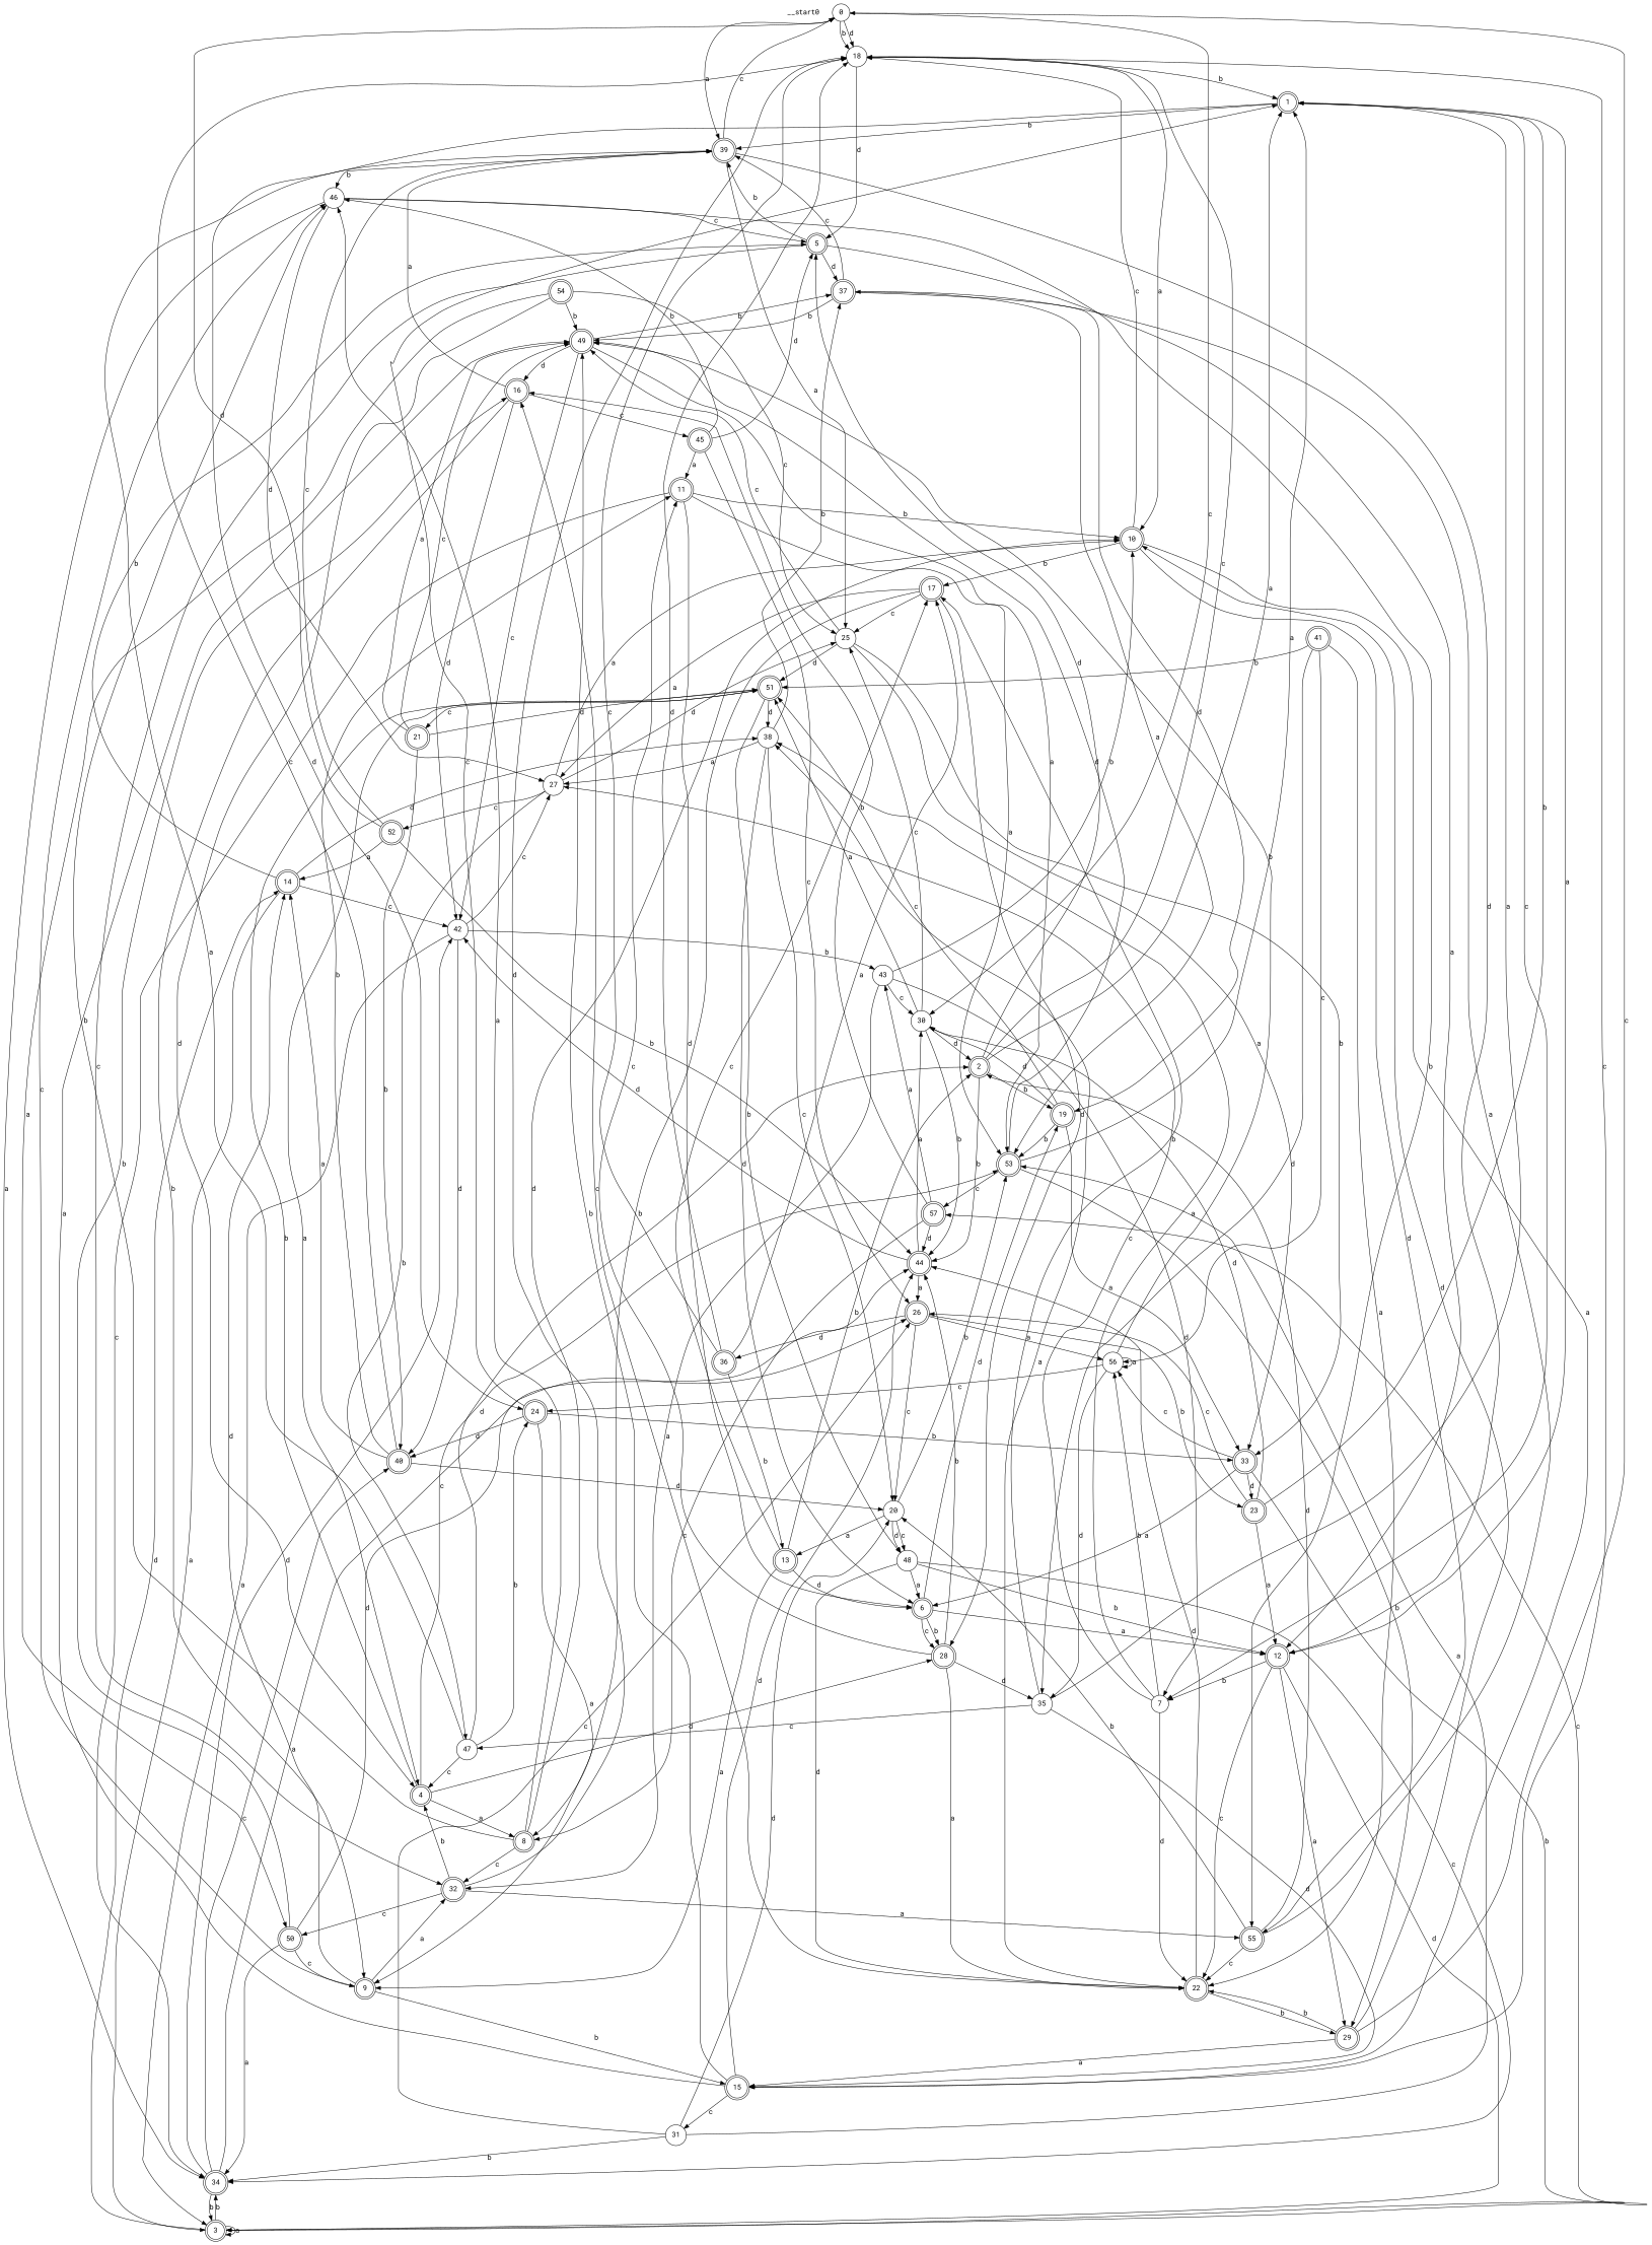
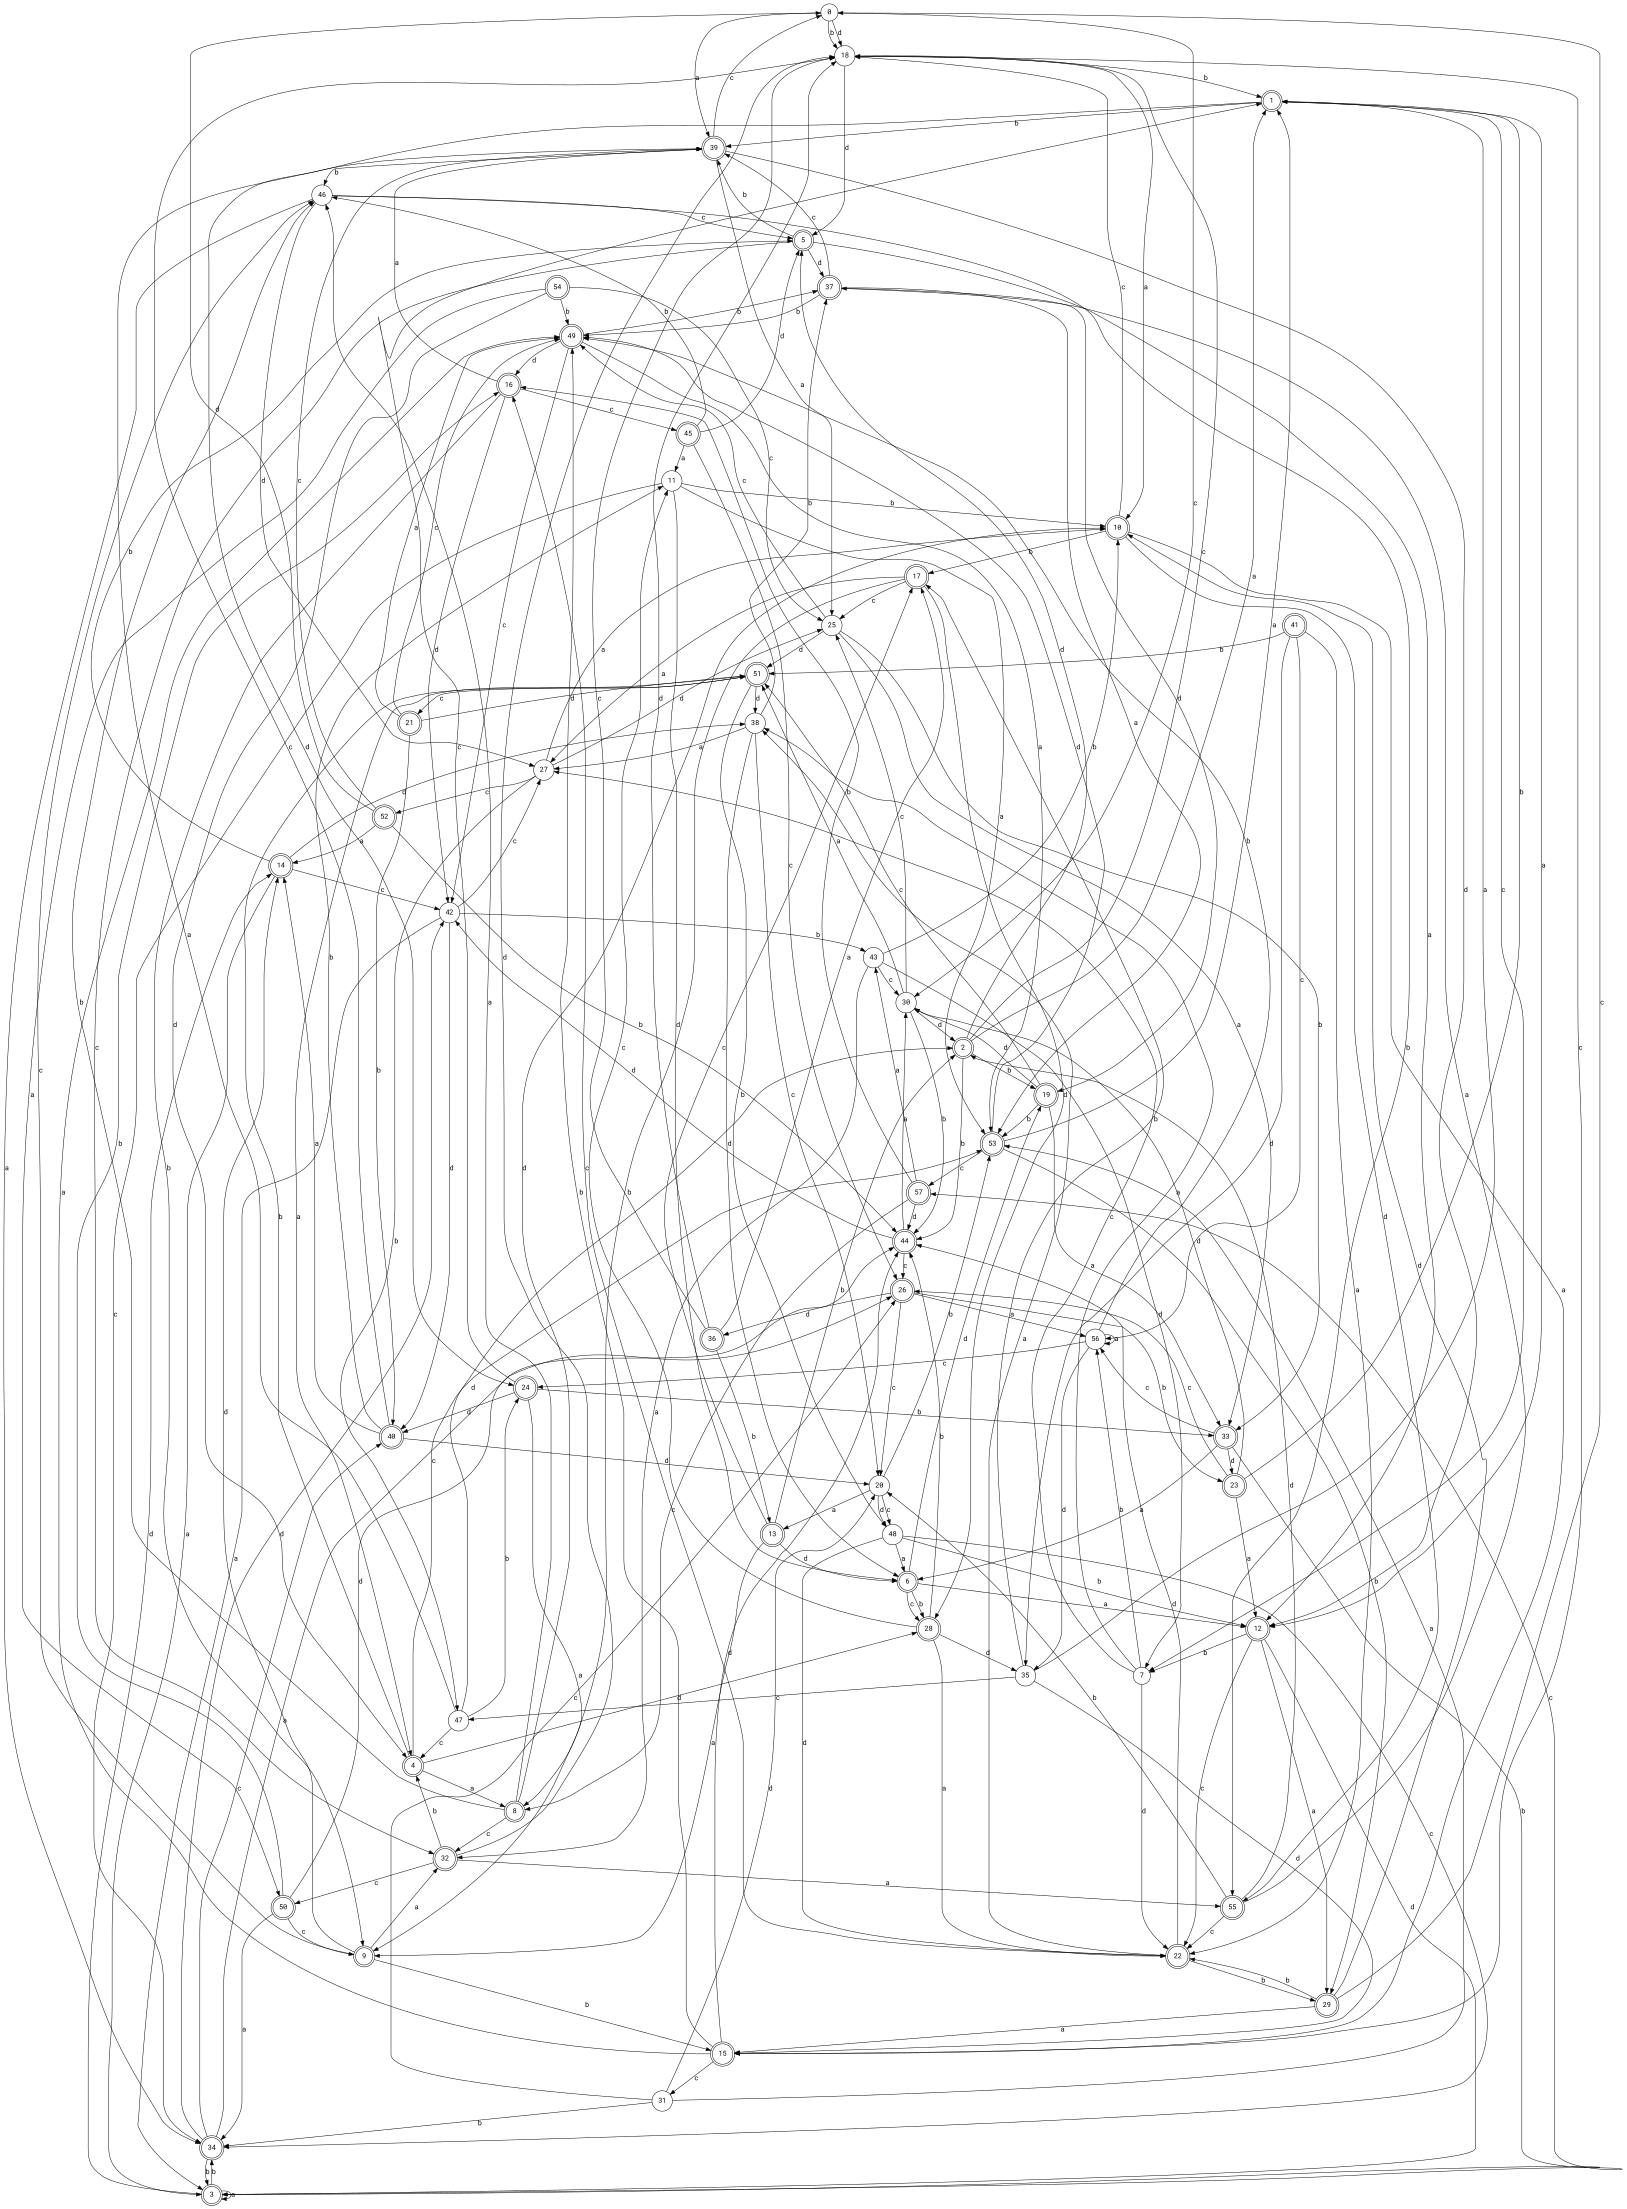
  digraph {
    fontname="Roboto Mono"
    rankdir=TB
    node [fontname="Roboto Mono" shape=doublecircle color=black fillcolor=white style="rounded,filled"]
    edge [fontname="Roboto Mono"]
-   __start0 [shape=none color="" fillcolor="" style=""]
    n2 [label=0 shape=circle style=filled]
    n3 [label=18 shape=circle style=filled]
    n4 [label=30 shape=circle style=filled]
    n5 [label=39]
    n6 [label=1]
    n7 [label=5]
    n8 [label=10]
    n9 [label=15]
    n10 [label=2]
    n11 [label=51]
    n12 [label=44]
    n13 [label=25 shape=circle style=filled]
    n14 [label=12]
    n15 [label=46 shape=circle style=filled]
    n16 [label=7 shape=circle style=filled]
    n17 [label=24]
    n18 [label=22]
    n19 [label=27 shape=circle style=filled]
    n20 [label=38 shape=circle style=filled]
    n21 [label=56 shape=circle style=filled]
    n22 [label=3]
    n23 [label=29]
    n24 [label=9]
    n25 [label=33]
    n26 [label=40]
    n27 [label=19]
    n28 [label=32]
    n29 [label=37]
    n30 [label=53]
    n31 [label=14]
    n32 [label=34]
    n33 [label=57]
    n34 [label=42 shape=circle style=filled]
    n35 [label=26]
    n36 [label=8]
    n37 [label=16]
    n38 [label=43 shape=circle style=filled]
    n39 [label=4]
    n40 [label=28]
-   n41 [label=11]
+   n41 [label=11 shape=circle]
    n42 [label=35 shape=circle style=filled]
    n43 [label=48 shape=circle style=filled]
    n44 [label=21]
    n45 [label=49]
    n46 [label=55]
    n47 [label=50]
    n48 [label=6]
    n49 [label=47 shape=circle style=filled]
    n50 [label=52]
    n51 [label=20 shape=circle style=filled]
    n52 [label=17]
    n53 [label=31 shape=circle style=filled]
    n54 [label=13]
    n55 [label=45]
    n56 [label=23]
    n57 [label=36]
    n58 [label=41]
    n59 [label=54]
    n2 -> n3 [label=b]
    n2 -> n3 [label=d]
    n2 -> n4 [label=c]
    n2 -> n5 [label=a]
    n3 -> n6 [label=b]
    n3 -> n7 [label=d]
    n3 -> n8 [label=a]
    n3 -> n9 [label=c]
    n4 -> n10 [label=d]
    n4 -> n11 [label=a]
    n4 -> n12 [label=b]
    n4 -> n13 [label=c]
    n5 -> n2 [label=c]
    n5 -> n13 [label=a]
    n5 -> n14 [label=d]
    n5 -> n15 [label=b]
    n6 -> n5 [label=b]
    n6 -> n14 [label=a]
    n6 -> n16 [label=c]
    n6 -> n17 [label=d]
    n7 -> n5 [label=b]
    n7 -> n14 [label=a]
    n7 -> n28 [label=c]
    n7 -> n29 [label=d]
    n8 -> n3 [label=c]
    n8 -> n9 [label=a]
    n8 -> n46 [label=d]
    n8 -> n52 [label=b]
    n9 -> n12 [label=d]
    n9 -> n45 [label=a]
    n9 -> n45 [label=b]
    n9 -> n53 [label=c]
    n10 -> n3 [label=c]
    n10 -> n6 [label=a]
    n10 -> n7 [label=d]
    n10 -> n12 [label=b]
    n10 -> n27 [label=b]
    n11 -> n20 [label=d]
    n11 -> n39 [label=a]
    n11 -> n43 [label=b]
    n11 -> n44 [label=c]
    n12 -> n4 [label=a]
    n12 -> n34 [label=d]
-   n12 -> n35 [label=a]
+   n12 -> n35 [label=c]
    n13 -> n11 [label=d]
    n13 -> n25 [label=a]
    n13 -> n25 [label=b]
    n13 -> n45 [label=c]
    n14 -> n16 [label=b]
    n14 -> n18 [label=c]
    n14 -> n22 [label=d]
    n14 -> n23 [label=a]
    n15 -> n7 [label=c]
    n15 -> n19 [label=d]
    n15 -> n32 [label=a]
    n15 -> n46 [label=b]
    n16 -> n18 [label=d]
    n16 -> n19 [label=c]
    n16 -> n20 [label=a]
    n16 -> n21 [label=b]
    n17 -> n6 [label=c]
    n17 -> n24 [label=a]
    n17 -> n25 [label=b]
    n17 -> n26 [label=d]
    n18 -> n12 [label=d]
    n18 -> n20 [label=a]
    n18 -> n23 [label=b]
    n18 -> n37 [label=c]
    n19 -> n8 [label=a]
    n19 -> n13 [label=d]
    n19 -> n49 [label=b]
    n19 -> n50 [label=c]
    n20 -> n19 [label=a]
    n20 -> n29 [label=b]
    n20 -> n48 [label=d]
    n20 -> n51 [label=c]
    n21 -> n17 [label=c]
    n21 -> n21 [label=a]
    n21 -> n42 [label=d]
    n21 -> n45 [label=b]
    n22 -> n22 [label=a]
    n22 -> n31 [label=d]
    n22 -> n32 [label=b]
    n22 -> n33 [label=c]
    n23 -> n2 [label=c]
    n23 -> n8 [label=d]
    n23 -> n9 [label=a]
    n23 -> n18 [label=b]
    n24 -> n9 [label=b]
    n24 -> n15 [label=c]
    n24 -> n28 [label=a]
    n24 -> n31 [label=d]
    n25 -> n21 [label=c]
    n25 -> n22 [label=b]
    n25 -> n48 [label=a]
    n25 -> n56 [label=d]
    n26 -> n3 [label=c]
    n26 -> n31 [label=a]
    n26 -> n41 [label=b]
    n26 -> n51 [label=d]
    n27 -> n4 [label=d]
    n27 -> n11 [label=c]
    n27 -> n25 [label=a]
    n27 -> n30 [label=b]
    n28 -> n3 [label=d]
    n28 -> n39 [label=b]
    n28 -> n46 [label=a]
    n28 -> n47 [label=c]
    n29 -> n5 [label=c]
    n29 -> n27 [label=d]
    n29 -> n30 [label=a]
    n29 -> n45 [label=b]
    n30 -> n6 [label=a]
    n30 -> n23 [label=b]
    n30 -> n33 [label=c]
    n30 -> n45 [label=d]
    n31 -> n7 [label=b]
    n31 -> n20 [label=d]
    n31 -> n22 [label=a]
    n31 -> n34 [label=c]
    n32 -> n22 [label=b]
    n32 -> n26 [label=c]
    n32 -> n34 [label=d]
    n32 -> n35 [label=a]
    n33 -> n12 [label=d]
    n33 -> n36 [label=c]
    n33 -> n37 [label=b]
    n33 -> n38 [label=a]
    n34 -> n19 [label=c]
    n34 -> n22 [label=a]
    n34 -> n26 [label=d]
    n34 -> n38 [label=b]
    n35 -> n21 [label=a]
    n35 -> n51 [label=c]
    n35 -> n56 [label=b]
    n35 -> n57 [label=d]
    n36 -> n8 [label=d]
    n36 -> n15 [label=a]
    n36 -> n15 [label=b]
    n36 -> n28 [label=c]
    n37 -> n5 [label=a]
    n37 -> n24 [label=b]
    n37 -> n34 [label=d]
    n37 -> n55 [label=c]
    n38 -> n4 [label=c]
    n38 -> n8 [label=b]
    n38 -> n16 [label=d]
    n38 -> n28 [label=a]
    n39 -> n11 [label=b]
    n39 -> n30 [label=c]
    n39 -> n36 [label=a]
    n39 -> n40 [label=d]
    n40 -> n12 [label=b]
    n40 -> n18 [label=a]
    n40 -> n41 [label=c]
    n40 -> n42 [label=d]
    n41 -> n8 [label=b]
    n41 -> n30 [label=a]
    n41 -> n32 [label=c]
    n41 -> n48 [label=d]
    n42 -> n6 [label=a]
    n42 -> n9 [label=d]
    n42 -> n49 [label=c]
    n42 -> n52 [label=b]
    n43 -> n14 [label=b]
    n43 -> n18 [label=d]
    n43 -> n32 [label=c]
    n43 -> n48 [label=a]
    n44 -> n11 [label=d]
    n44 -> n26 [label=b]
    n44 -> n45 [label=a]
    n44 -> n45 [label=c]
    n45 -> n29 [label=b]
    n45 -> n30 [label=a]
    n45 -> n34 [label=c]
    n45 -> n37 [label=d]
    n46 -> n10 [label=d]
    n46 -> n18 [label=c]
    n46 -> n29 [label=a]
    n46 -> n51 [label=b]
    n47 -> n12 [label=d]
    n47 -> n24 [label=c]
    n47 -> n32 [label=a]
    n47 -> n37 [label=b]
    n48 -> n14 [label=a]
    n48 -> n27 [label=d]
    n48 -> n40 [label=b]
    n48 -> n40 [label=c]
    n49 -> n5 [label=a]
    n49 -> n10 [label=d]
    n49 -> n17 [label=b]
    n49 -> n39 [label=c]
    n50 -> n2 [label=d]
    n50 -> n5 [label=c]
    n50 -> n12 [label=b]
    n50 -> n31 [label=a]
    n51 -> n30 [label=b]
    n51 -> n43 [label=c]
    n51 -> n43 [label=d]
    n51 -> n54 [label=a]
    n52 -> n13 [label=c]
    n52 -> n19 [label=a]
    n52 -> n36 [label=b]
    n52 -> n40 [label=d]
    n53 -> n30 [label=a]
    n53 -> n32 [label=b]
    n53 -> n35 [label=c]
    n53 -> n51 [label=d]
    n54 -> n10 [label=b]
    n54 -> n24 [label=a]
    n54 -> n48 [label=d]
    n54 -> n52 [label=c]
    n55 -> n7 [label=d]
    n55 -> n15 [label=b]
    n55 -> n35 [label=c]
    n55 -> n41 [label=a]
    n56 -> n4 [label=d]
    n56 -> n6 [label=b]
    n56 -> n14 [label=a]
    n56 -> n35 [label=c]
    n57 -> n3 [label=c]
    n57 -> n3 [label=d]
    n57 -> n52 [label=a]
    n57 -> n54 [label=b]
    n58 -> n11 [label=b]
    n58 -> n18 [label=a]
    n58 -> n21 [label=c]
    n58 -> n42 [label=d]
    n59 -> n13 [label=c]
    n59 -> n39 [label=d]
    n59 -> n45 [label=b]
    n59 -> n47 [label=a]
  }
